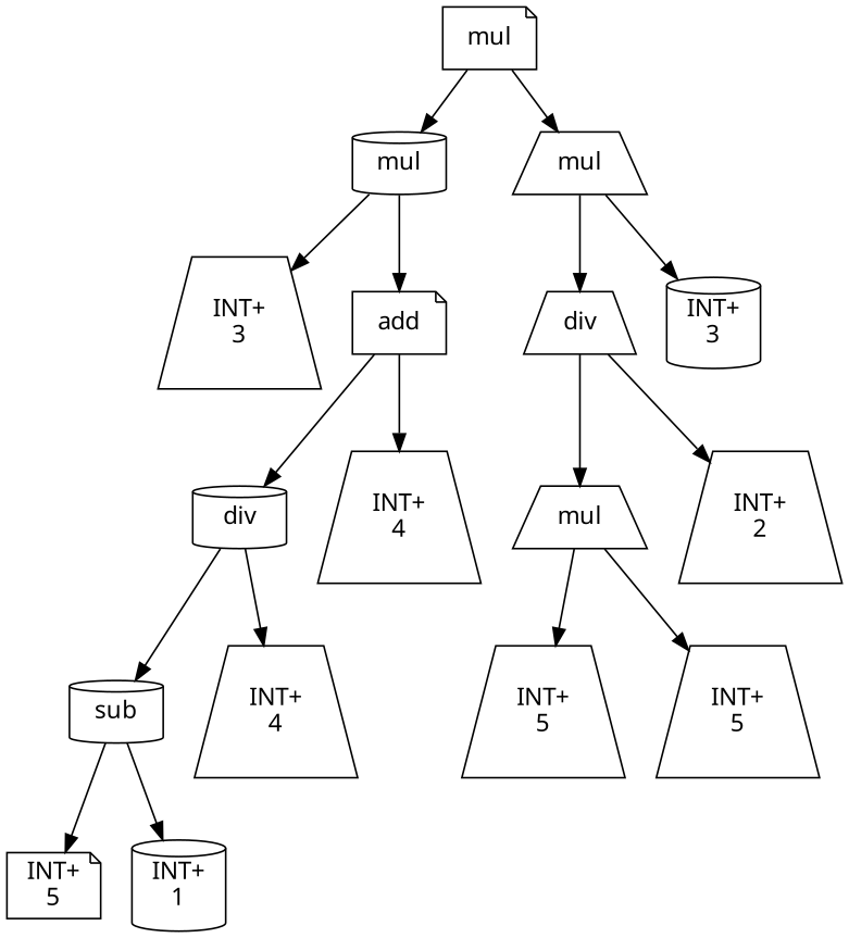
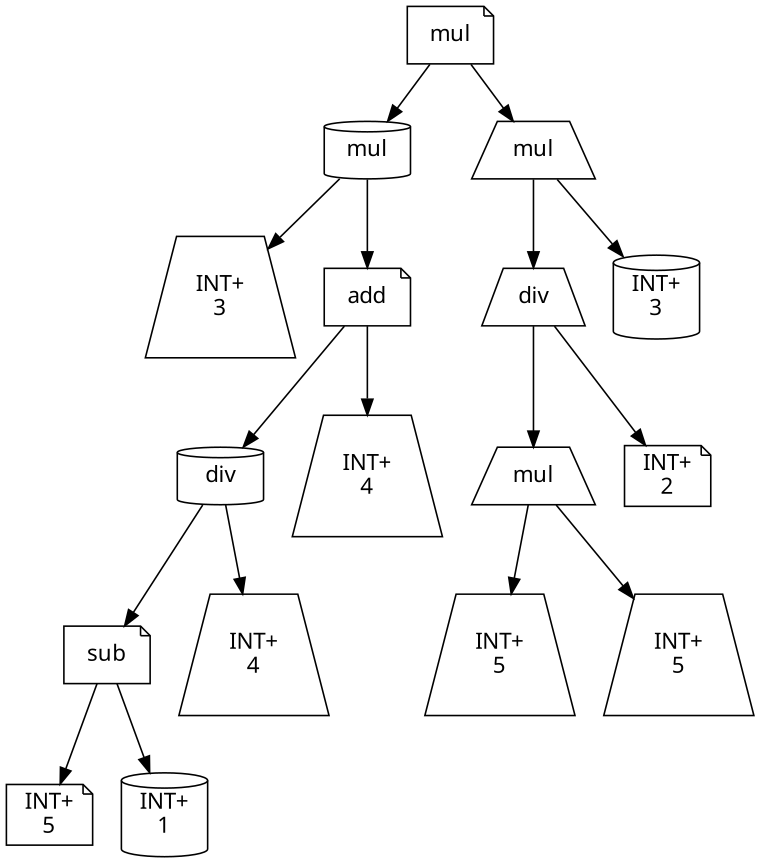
  digraph {
    fontname="Noto Sans"
    node [fontname="Noto Sans" shape=trapezium]
    edge [fontname="Noto Sans"]
    n1 [label=mul shape=note]
    n2 [label=mul shape=cylinder]
    n3 [label=mul]
    n4 [label="INT+\n3"]
    n5 [label=add shape=note]
    n6 [label=div]
    n7 [label="INT+\n3" shape=cylinder]
    n8 [label=div shape=cylinder]
    n9 [label="INT+\n4"]
-   n10 [label=sub shape=cylinder]
+   n10 [label=sub shape=note]
    n11 [label="INT+\n4"]
    n12 [label="INT+\n5" shape=note]
    n13 [label="INT+\n1" shape=cylinder]
    n14 [label=mul]
-   n15 [label="INT+\n2"]
+   n15 [label="INT+\n2" shape=note]
    n16 [label="INT+\n5"]
    n17 [label="INT+\n5"]
    n1 -> n2
    n1 -> n3
    n2 -> n4
    n2 -> n5
    n3 -> n6
    n3 -> n7
    n5 -> n8
    n5 -> n9
    n6 -> n14
    n6 -> n15
    n8 -> n10
    n8 -> n11
    n10 -> n12
    n10 -> n13
    n14 -> n16
    n14 -> n17
  }
